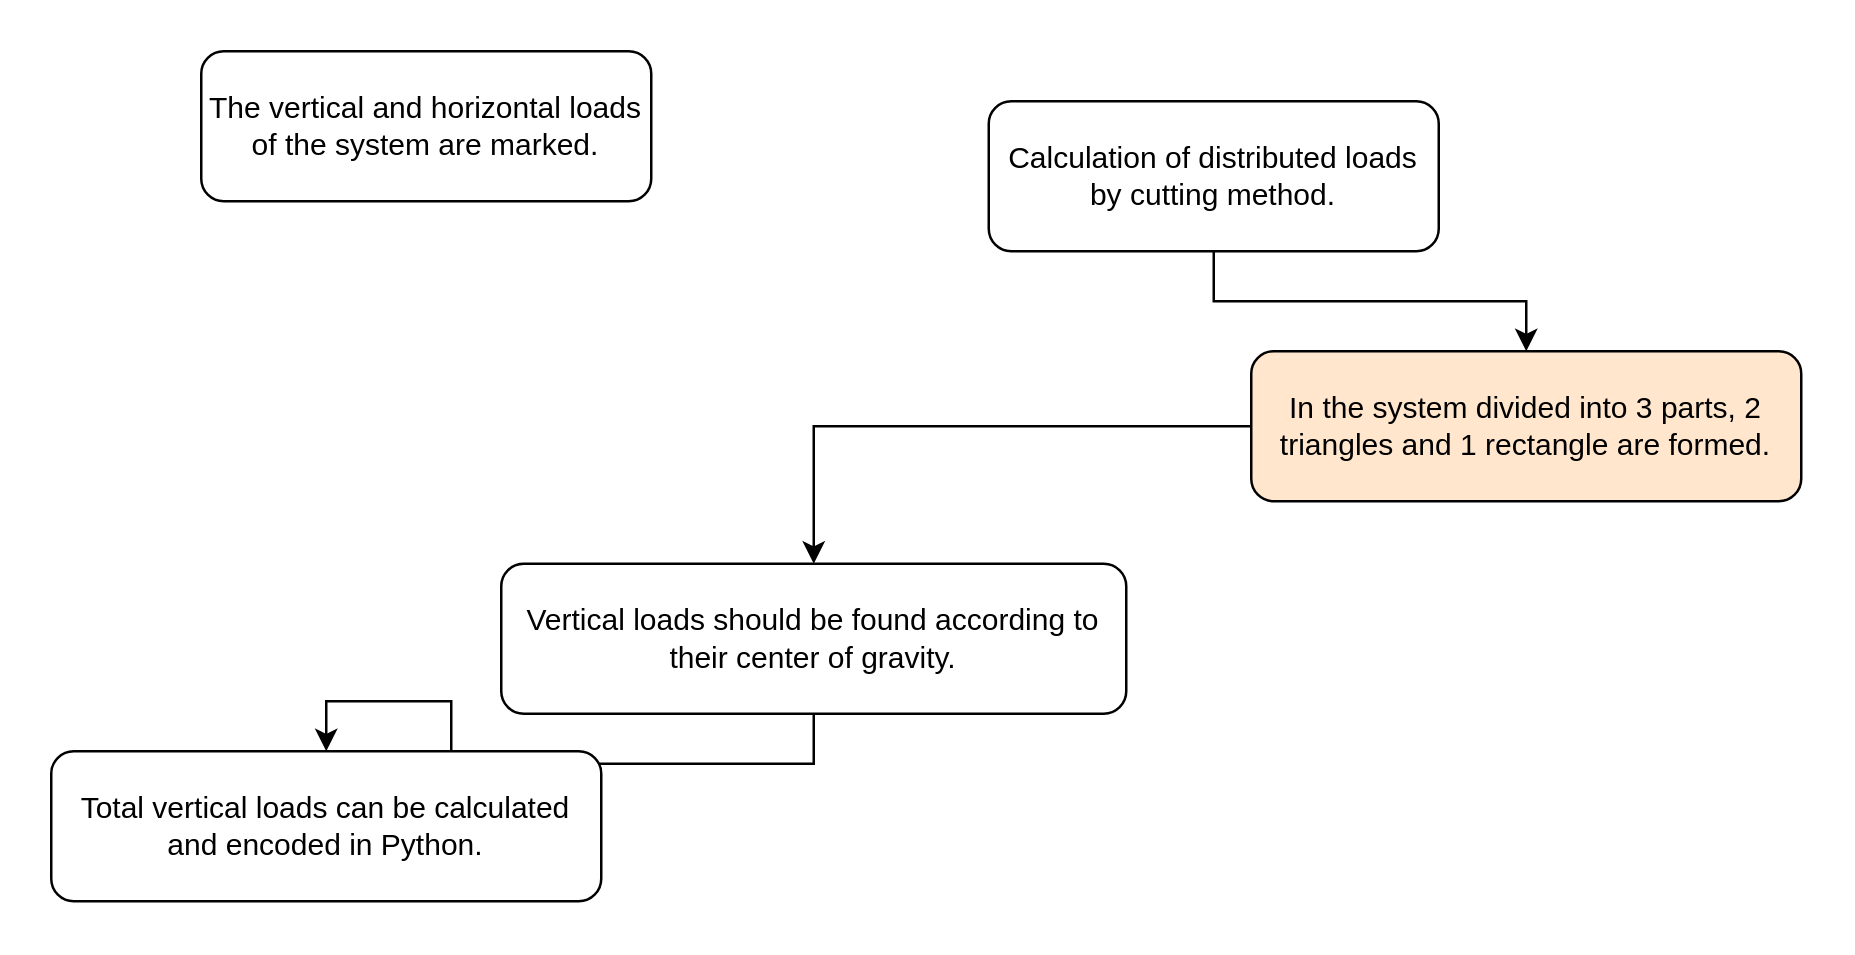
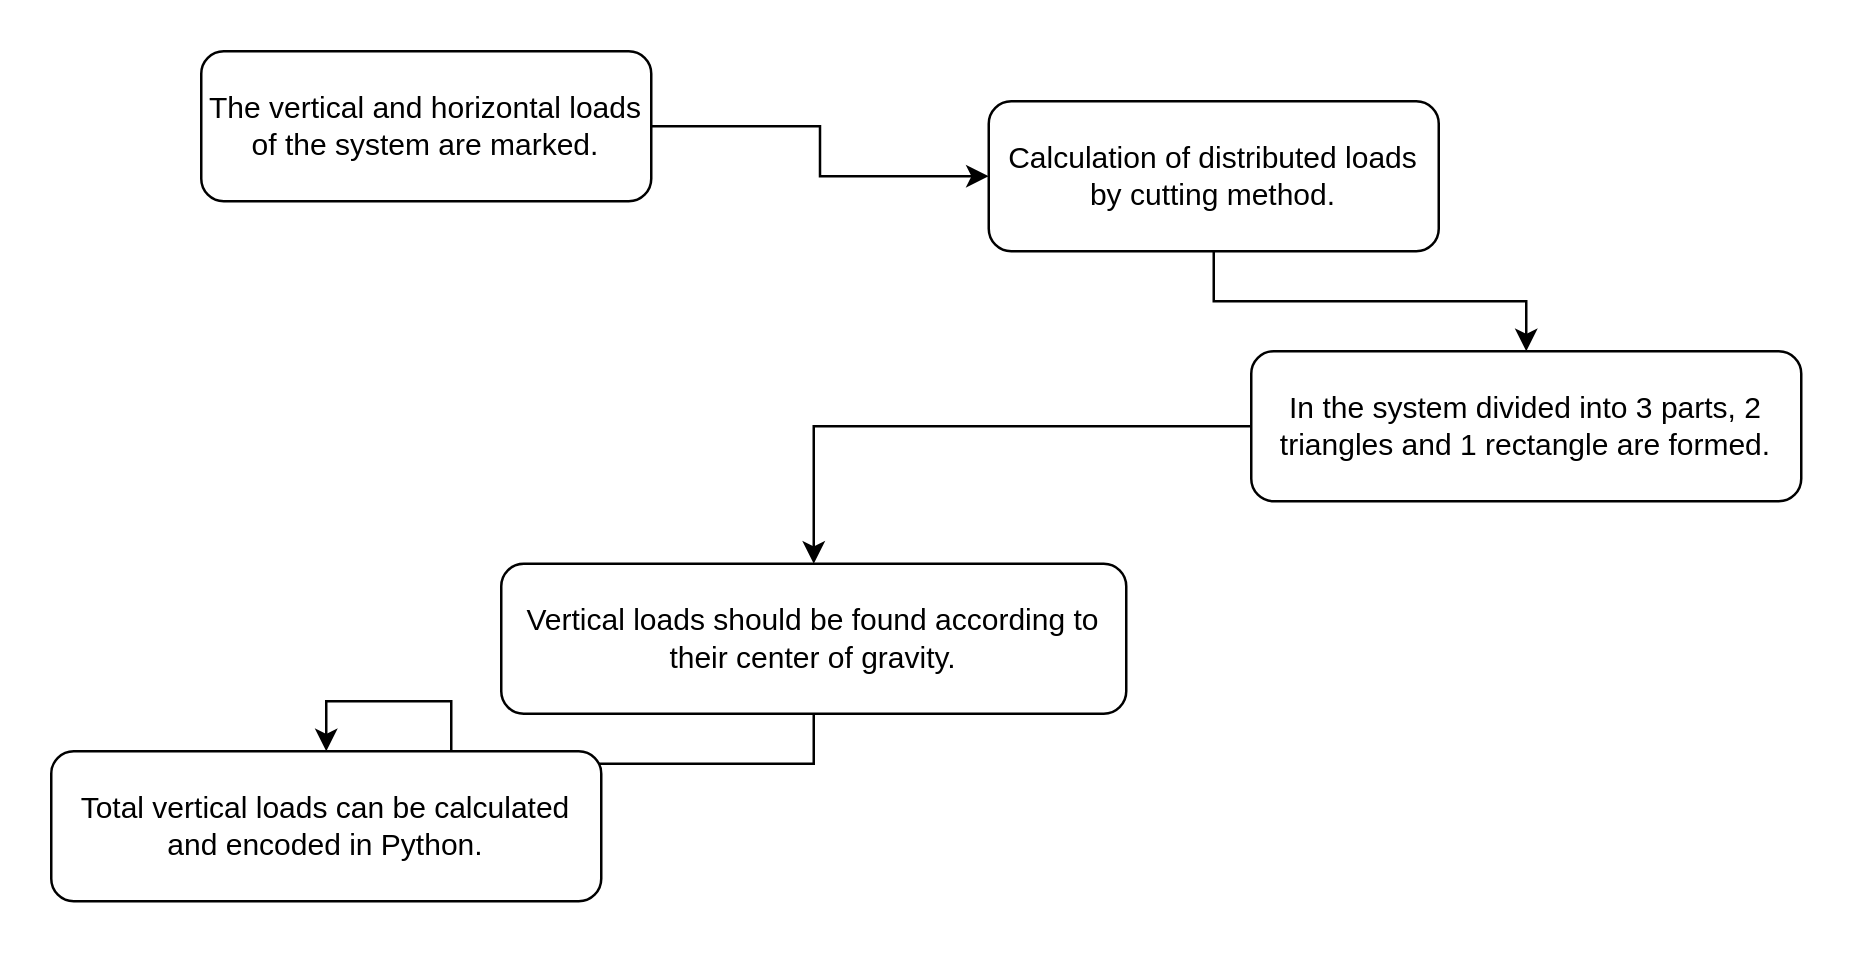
  <mxCell id="0" />
  <mxCell id="1" parent="0" />
+ <mxCell id="2" value="" style="edgeStyle=orthogonalEdgeStyle;rounded=0;orthogonalLoop=1;jettySize=auto;html=1;" edge="1" parent="1" source="3" target="5"><mxGeometry relative="1" as="geometry" /></mxCell>
  <mxCell id="3" value="The vertical and horizontal loads of the system are marked." style="rounded=1;whiteSpace=wrap;html=1;" vertex="1" parent="1"><mxGeometry x="80" y="20" width="180" height="60" as="geometry" /></mxCell>
  <mxCell id="4" value="" style="edgeStyle=orthogonalEdgeStyle;rounded=0;orthogonalLoop=1;jettySize=auto;html=1;" edge="1" parent="1" source="5" target="7"><mxGeometry relative="1" as="geometry" /></mxCell>
  <mxCell id="5" value="Calculation of distributed loads by cutting method." style="whiteSpace=wrap;html=1;rounded=1;" vertex="1" parent="1"><mxGeometry x="395" y="40" width="180" height="60" as="geometry" /></mxCell>
  <mxCell id="6" value="" style="edgeStyle=orthogonalEdgeStyle;rounded=0;orthogonalLoop=1;jettySize=auto;html=1;" edge="1" parent="1" source="7" target="9"><mxGeometry relative="1" as="geometry" /></mxCell>
- <mxCell id="7" value="In the system divided into 3 parts, 2 triangles and 1 rectangle are formed." style="whiteSpace=wrap;html=1;rounded=1;fillColor=#ffe6cc;" vertex="1" parent="1"><mxGeometry x="500" y="140" width="220" height="60" as="geometry" /></mxCell>
+ <mxCell id="7" value="In the system divided into 3 parts, 2 triangles and 1 rectangle are formed." style="whiteSpace=wrap;html=1;rounded=1;" vertex="1" parent="1"><mxGeometry x="500" y="140" width="220" height="60" as="geometry" /></mxCell>
  <mxCell id="8" value="" style="edgeStyle=orthogonalEdgeStyle;rounded=0;orthogonalLoop=1;jettySize=auto;html=1;" edge="1" parent="1" source="9" target="10"><mxGeometry relative="1" as="geometry" /></mxCell>
  <mxCell id="9" value="Vertical loads should be found according to their center of gravity." style="whiteSpace=wrap;html=1;rounded=1;" vertex="1" parent="1"><mxGeometry x="200" y="225" width="250" height="60" as="geometry" /></mxCell>
  <mxCell id="10" value="Total vertical loads can be calculated and encoded in Python." style="whiteSpace=wrap;html=1;rounded=1;" vertex="1" parent="1"><mxGeometry x="20" y="300" width="220" height="60" as="geometry" /></mxCell>
